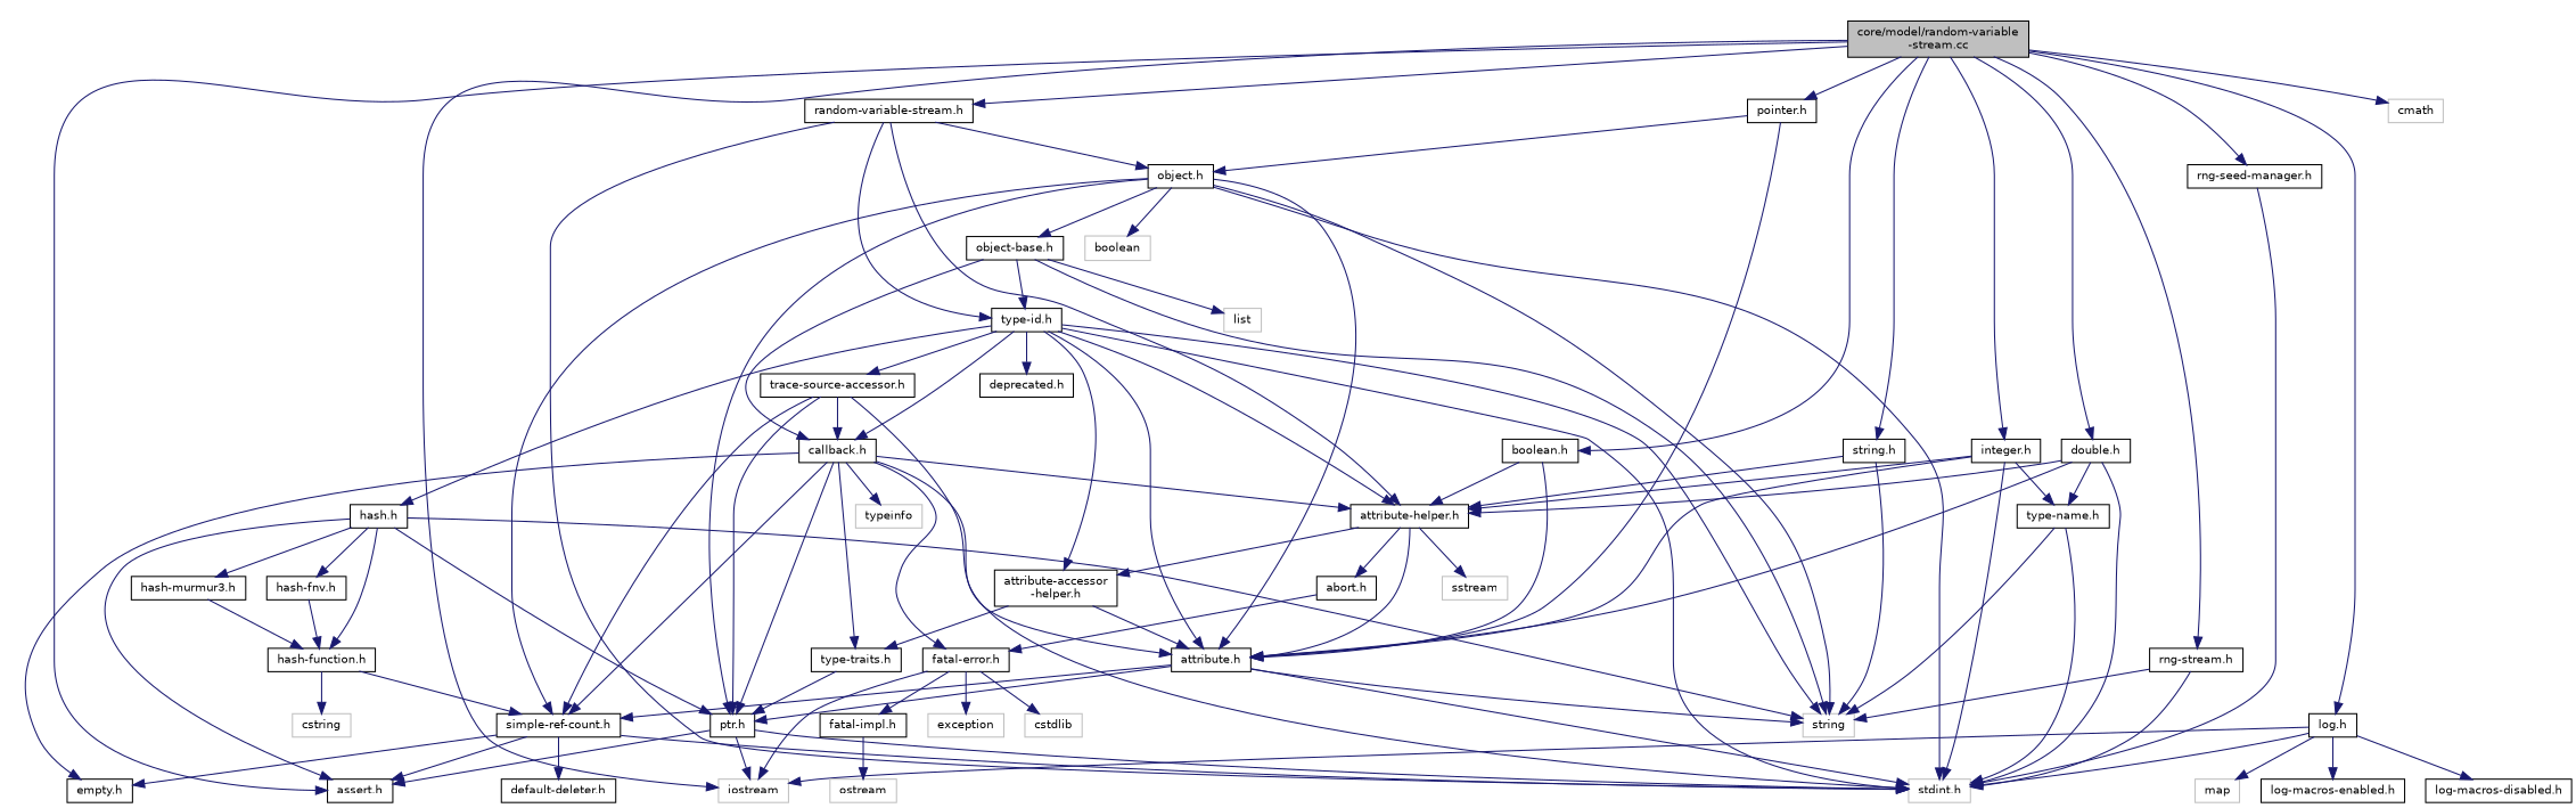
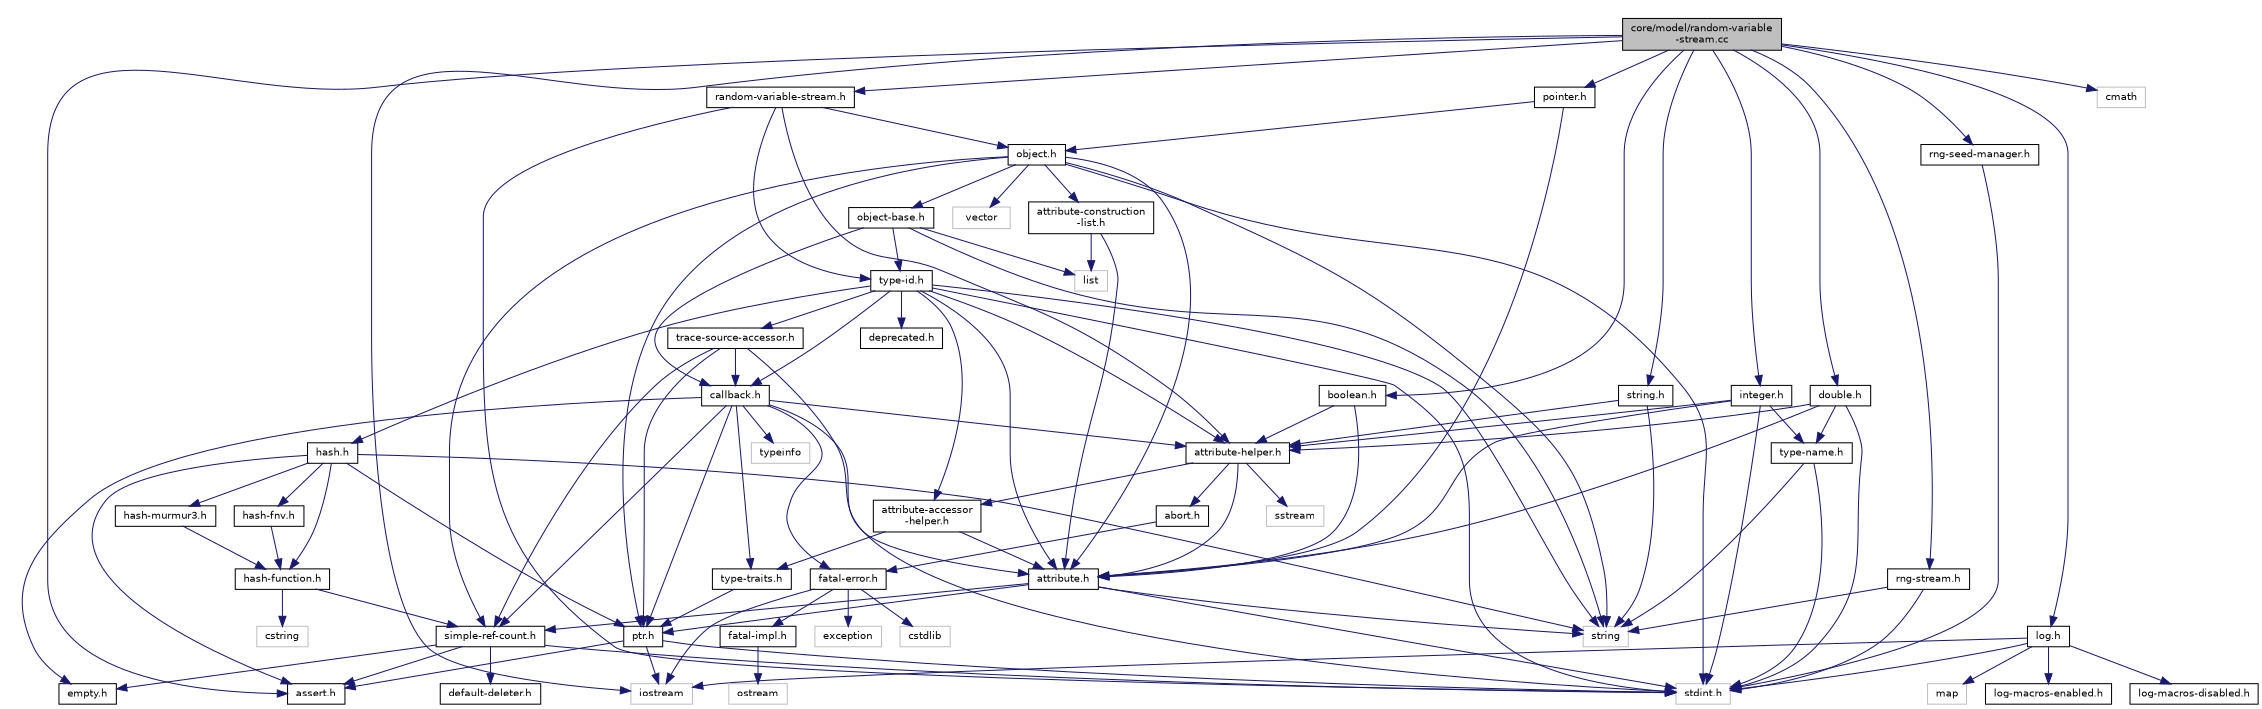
  digraph {
    node [color=black fillcolor=white fontname=Helvetica fontsize=10 shape=record style=filled]
    edge [color=midnightblue fontname=Helvetica fontsize=10 labelfontname=Helvetica labelfontsize=10 style=solid]
    n1 [fillcolor=grey75 fontcolor=black height=0.2 label="core/model/random-variable\l-stream.cc" width=0.4]
    n2 [height=0.2 label="random-variable-stream.h" width=0.4]
    n3 [color=grey75 height=0.2 label=iostream width=0.4]
    n4 [height=0.2 label="assert.h" width=0.4]
    n5 [height=0.2 label="boolean.h" width=0.4]
    n6 [height=0.2 label="double.h" width=0.4]
    n7 [height=0.2 label="integer.h" width=0.4]
    n8 [height=0.2 label="string.h" width=0.4]
    n9 [height=0.2 label="pointer.h" width=0.4]
    n10 [height=0.2 label="log.h" width=0.4]
    n11 [height=0.2 label="rng-stream.h" width=0.4]
    n12 [height=0.2 label="rng-seed-manager.h" width=0.4]
    n13 [color=grey75 height=0.2 label=cmath width=0.4]
    n14 [height=0.2 label="type-id.h" width=0.4]
    n15 [color=grey75 height=0.2 label="stdint.h" width=0.4]
    n16 [height=0.2 label="attribute-helper.h" width=0.4]
    n17 [height=0.2 label="object.h" width=0.4]
    n18 [height=0.2 label="attribute.h" width=0.4]
    n19 [height=0.2 label="type-name.h" width=0.4]
    n20 [color=grey75 height=0.2 label=string width=0.4]
    n21 [color=grey75 height=0.2 label=map width=0.4]
    n22 [height=0.2 label="log-macros-enabled.h" width=0.4]
    n23 [height=0.2 label="log-macros-disabled.h" width=0.4]
    n24 [height=0.2 label="attribute-accessor\l-helper.h" width=0.4]
    n25 [height=0.2 label="trace-source-accessor.h" width=0.4]
    n26 [height=0.2 label="callback.h" width=0.4]
    n27 [height=0.2 label="deprecated.h" width=0.4]
    n28 [height=0.2 label="hash.h" width=0.4]
    n29 [color=grey75 height=0.2 label=sstream width=0.4]
    n30 [height=0.2 label="abort.h" width=0.4]
    n31 [height=0.2 label="ptr.h" width=0.4]
    n32 [height=0.2 label="simple-ref-count.h" width=0.4]
-   n33 [color=grey75 height=0.2 label=boolean width=0.4]
+   n33 [color=grey75 height=0.2 label=vector width=0.4]
    n34 [height=0.2 label="object-base.h" width=0.4]
+   n35 [height=0.2 label="attribute-construction\l-list.h" width=0.4]
    n36 [height=0.2 label="type-traits.h" width=0.4]
    n37 [height=0.2 label="empty.h" width=0.4]
    n38 [height=0.2 label="fatal-error.h" width=0.4]
    n39 [color=grey75 height=0.2 label=typeinfo width=0.4]
    n40 [height=0.2 label="hash-function.h" width=0.4]
    n41 [height=0.2 label="hash-murmur3.h" width=0.4]
    n42 [height=0.2 label="hash-fnv.h" width=0.4]
    n43 [height=0.2 label="default-deleter.h" width=0.4]
    n44 [color=grey75 height=0.2 label=exception width=0.4]
    n45 [color=grey75 height=0.2 label=cstdlib width=0.4]
    n46 [height=0.2 label="fatal-impl.h" width=0.4]
    n47 [color=grey75 height=0.2 label=ostream width=0.4]
    n48 [color=grey75 height=0.2 label=cstring width=0.4]
    n49 [color=grey75 height=0.2 label=list width=0.4]
    n1 -> n2
    n1 -> n3
    n1 -> n4
    n1 -> n5
    n1 -> n6
    n1 -> n7
    n1 -> n8
    n1 -> n9
    n1 -> n10
    n1 -> n11
    n1 -> n12
    n1 -> n13
    n2 -> n14
    n2 -> n15
    n2 -> n16
    n2 -> n17
    n5 -> n16
    n5 -> n18
    n6 -> n15
    n6 -> n16
    n6 -> n18
    n6 -> n19
    n7 -> n15
    n7 -> n16
    n7 -> n18
    n7 -> n19
    n8 -> n16
    n8 -> n20
    n9 -> n17
    n9 -> n18
    n10 -> n3
    n10 -> n15
    n10 -> n21
    n10 -> n22
    n10 -> n23
    n11 -> n15
    n11 -> n20
    n12 -> n15
    n14 -> n15
    n14 -> n16
    n14 -> n18
    n14 -> n20
    n14 -> n24
    n14 -> n25
    n14 -> n26
    n14 -> n27
    n14 -> n28
    n16 -> n18
    n16 -> n24
    n16 -> n29
    n16 -> n30
    n17 -> n15
    n17 -> n18
    n17 -> n20
    n17 -> n31
    n17 -> n32
    n17 -> n33
    n17 -> n34
+   n17 -> n35
    n18 -> n15
    n18 -> n20
    n18 -> n31
    n18 -> n32
    n19 -> n15
    n19 -> n20
    n24 -> n18
    n24 -> n36
    n25 -> n15
    n25 -> n26
    n25 -> n31
    n25 -> n32
    n26 -> n16
    n26 -> n18
    n26 -> n31
    n26 -> n32
    n26 -> n36
    n26 -> n37
    n26 -> n38
    n26 -> n39
    n28 -> n4
    n28 -> n20
    n28 -> n31
    n28 -> n40
    n28 -> n41
    n28 -> n42
    n30 -> n38
    n31 -> n3
    n31 -> n4
    n31 -> n15
    n32 -> n4
    n32 -> n15
    n32 -> n37
    n32 -> n43
    n34 -> n14
    n34 -> n20
    n34 -> n26
    n34 -> n49
+   n35 -> n18
+   n35 -> n49
    n36 -> n31
    n38 -> n3
    n38 -> n44
    n38 -> n45
    n38 -> n46
    n40 -> n32
    n40 -> n48
    n41 -> n40
    n42 -> n40
    n46 -> n47
  }
